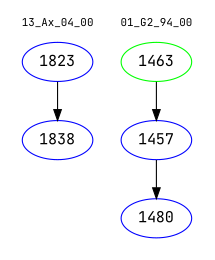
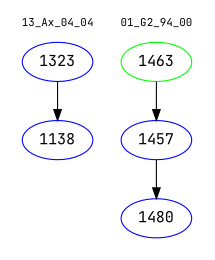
  digraph {
    fontname="JetBrains Mono"
    node [color=blue fontname="JetBrains Mono"]
    edge [color=black fontname="JetBrains Mono"]
-   n1 [label=1823]
-   n2 [label=1838]
+   n1 [label=1323]
+   n2 [label=1138]
    n3 [color=green label=1463]
    n4 [label=1457]
    n5 [label=1480]
    subgraph cluster_1 {
      color=white
      fontsize=10
-     label="13_Ax_04_00"
+     label="13_Ax_04_04"
      n1
      n2
    }
    subgraph cluster_2 {
      color=white
      fontsize=10
      label="01_G2_94_00"
      n3
      n4
      n5
    }
    n1 -> n2
    n3 -> n4
    n4 -> n5
  }
